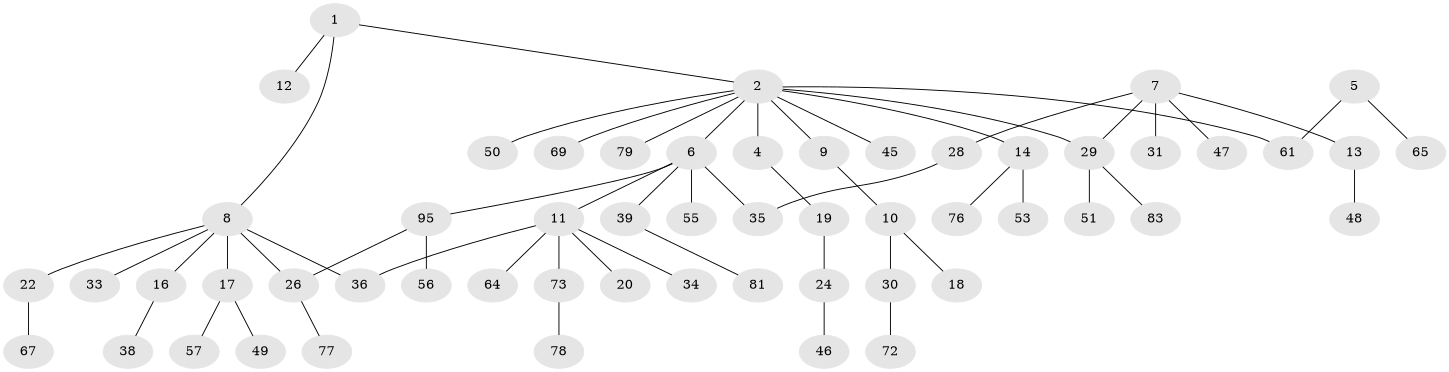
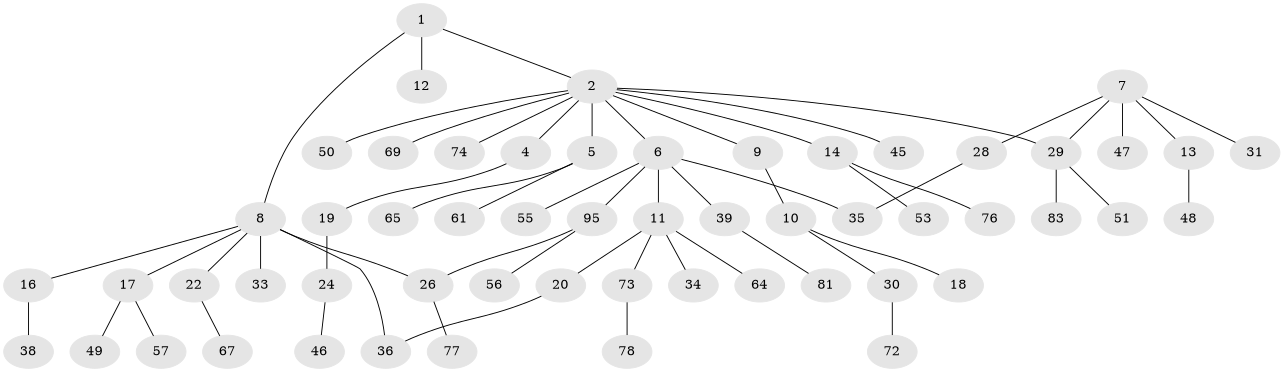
  graph {
    node [color=gray90 style=filled]
    2 [super="+3"]
    4
    5 [super="+82"]
    6 [super="+23"]
    9
    14 [super="+32"]
    45
    50
    69
-   74 [label=79]
+   74
    29 [super="+40"]
    1
    8 [super="+37"]
    12
    16
    17 [super="+42"]
    22 [super="+60"]
    26 [super="+68"]
    33
    36
    19 [super="+54"]
    61 [super="+79"]
    65
    11 [super="+15"]
    n25 [label=95 super="+44"]
    35 [super="+41"]
    39 [super="+75"]
    55
    7 [super="+21"]
    13 [super="+80"]
    28 [super="+43"]
    31
    47
    10 [super="+71"]
    53
    76
    24 [super="+52"]
    20 [super="+66"]
    34 [super="+63"]
    64
    73
    56
    81
    48
    51
    83
    38 [super="+62"]
    49 [super="+59"]
    57
    67
    77
    18 [super="+70"]
    30 [super="+58"]
    72
    78
    46
    2 -- 4
-   2 -- 61
+   2 -- 5
    2 -- 6
    2 -- 9
    2 -- 14
    2 -- 45
    2 -- 50
    2 -- 69
    2 -- 74
    2 -- 29
    4 -- 19
    5 -- 61
    5 -- 65
    6 -- 11
    6 -- n25
    6 -- 35
    6 -- 39
    6 -- 55
    9 -- 10
    14 -- 53
    14 -- 76
    29 -- 51
    29 -- 83
    1 -- 2
    1 -- 8
    1 -- 12
    8 -- 16
    8 -- 17
    8 -- 22
    8 -- 26
    8 -- 33
    8 -- 36
    16 -- 38
    17 -- 49
    17 -- 57
    22 -- 67
    26 -- 77
    19 -- 24
-   11 -- 36
+   20 -- 36
    11 -- 20
    11 -- 34
    11 -- 64
    11 -- 73
    n25 -- 26
    n25 -- 56
    39 -- 81
    7 -- 29
    7 -- 13
    7 -- 28
    7 -- 31
    7 -- 47
    13 -- 48
    28 -- 35
    10 -- 18
    10 -- 30
    24 -- 46
    73 -- 78
    30 -- 72
  }
